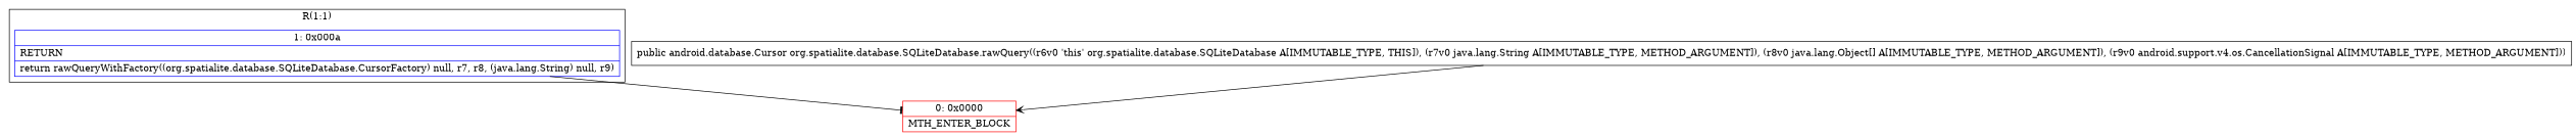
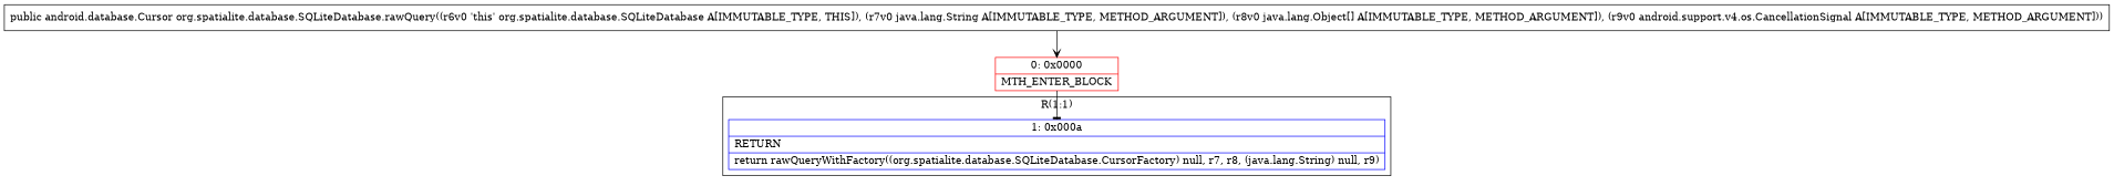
  digraph {
    node [shape=record]
    n1 [color=blue label="{1\:\ 0x000a|RETURN\l|return rawQueryWithFactory((org.spatialite.database.SQLiteDatabase.CursorFactory) null, r7, r8, (java.lang.String) null, r9)\l}"]
    n2 [color=red label="{0\:\ 0x0000|MTH_ENTER_BLOCK\l}"]
    n3 [label="{public android.database.Cursor org.spatialite.database.SQLiteDatabase.rawQuery((r6v0 'this' org.spatialite.database.SQLiteDatabase A[IMMUTABLE_TYPE, THIS]), (r7v0 java.lang.String A[IMMUTABLE_TYPE, METHOD_ARGUMENT]), (r8v0 java.lang.Object[] A[IMMUTABLE_TYPE, METHOD_ARGUMENT]), (r9v0 android.support.v4.os.CancellationSignal A[IMMUTABLE_TYPE, METHOD_ARGUMENT])) }"]
    subgraph cluster_1 {
      label="R(1:1)"
      n1
    }
-   n1 -> n2 [arrowhead=tee]
+   n2 -> n1 [arrowhead=tee]
    n3 -> n2 [arrowhead=vee]
  }
